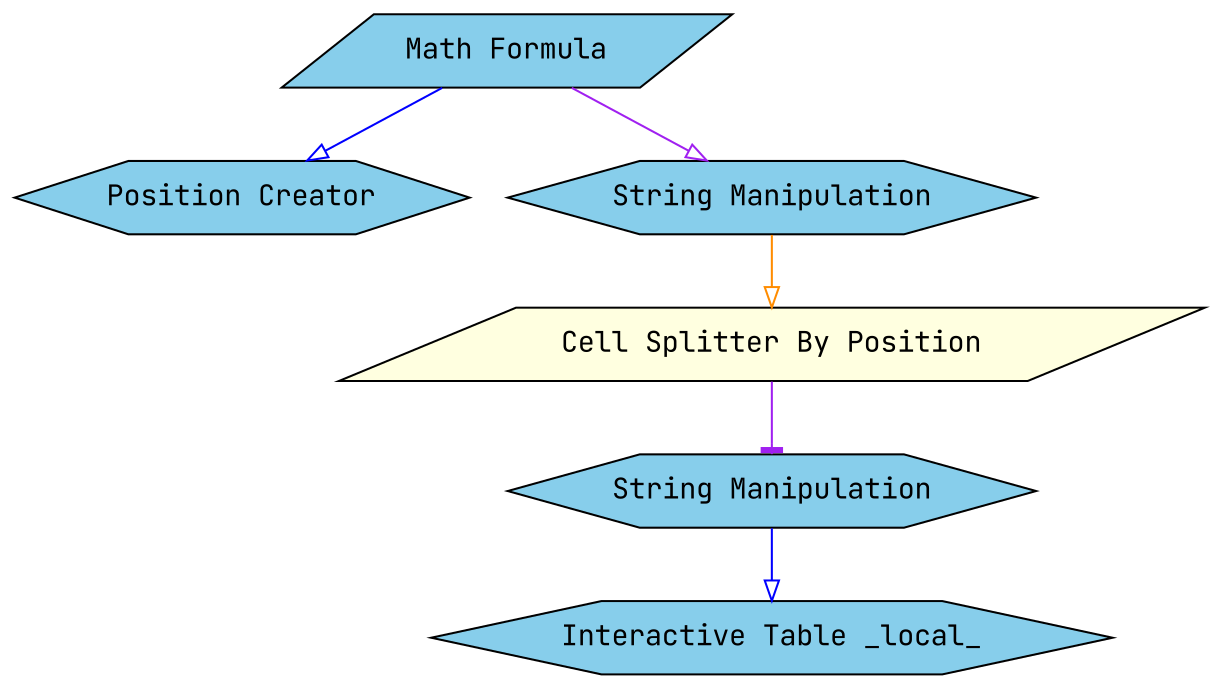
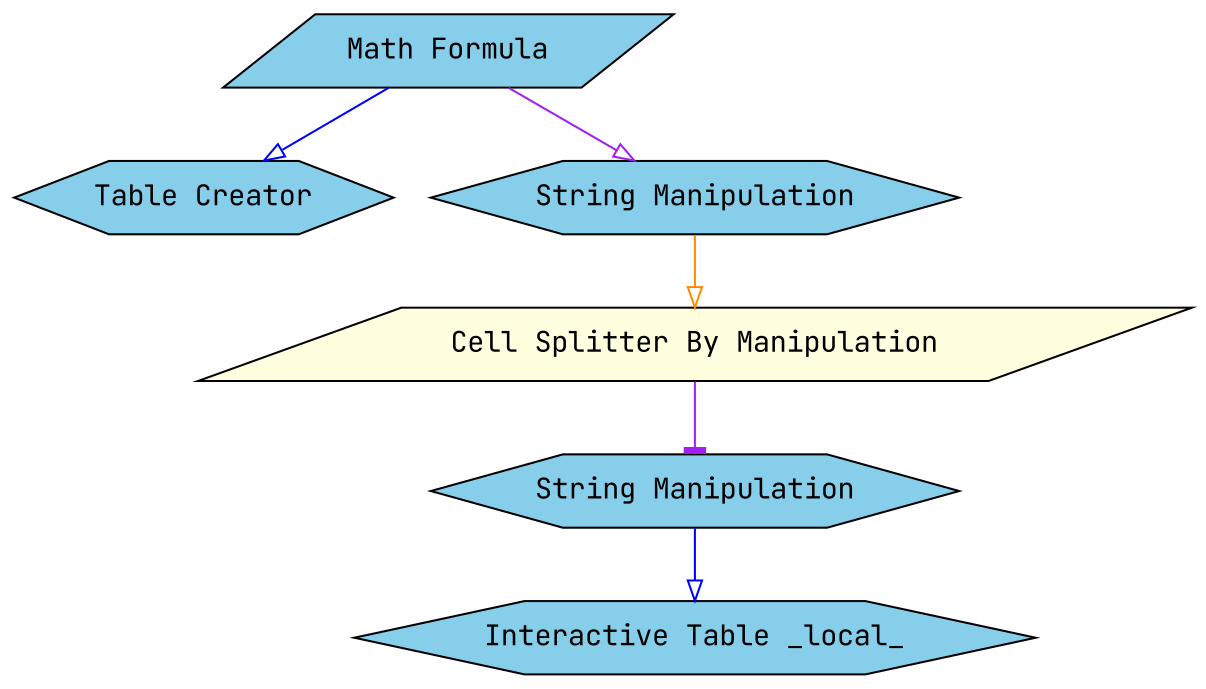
  digraph {
    fontname="JetBrains Mono"
    rankdir=TB
    node [fillcolor=skyblue fontname="JetBrains Mono" shape=hexagon style=filled]
    edge [arrowhead=onormal color=blue fontname="JetBrains Mono"]
-   n1 [label="Position Creator"]
+   n1 [label="Table Creator"]
    n2 [label="Math Formula" shape=parallelogram]
    n3 [label="String Manipulation"]
-   n4 [fillcolor=lightyellow label="Cell Splitter By Position" shape=parallelogram]
+   n4 [fillcolor=lightyellow label="Cell Splitter By Manipulation" shape=parallelogram]
    n5 [label="String Manipulation"]
    n6 [label="Interactive Table _local_"]
    n2 -> n1
    n2 -> n3 [color=purple]
    n3 -> n4 [color=darkorange]
    n4 -> n5 [arrowhead=tee color=purple]
    n5 -> n6
  }
